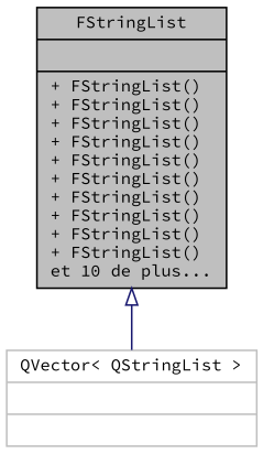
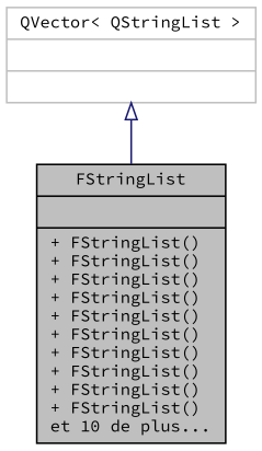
  digraph {
    fontname="Source Code Pro"
    node [fontname="Source Code Pro" fontsize=10 shape=record style=filled]
    n1 [color=black fillcolor=grey75 fontcolor=black height=0.2 label="{FStringList\n||+ FStringList()\l+ FStringList()\l+ FStringList()\l+ FStringList()\l+ FStringList()\l+ FStringList()\l+ FStringList()\l+ FStringList()\l+ FStringList()\l+ FStringList()\let 10 de plus...\l}" width=0.4]
    n2 [color=grey75 fillcolor=white height=0.2 label="{QVector\< QStringList \>\n||}" width=0.4]
-   n1 -> n2 [arrowtail=onormal color=midnightblue dir=back fontname="Source Code Pro" fontsize=10 labelfontname=Helvetica labelfontsize=10 style=solid]
+   n2 -> n1 [arrowtail=onormal color=midnightblue dir=back fontname="Source Code Pro" fontsize=10 labelfontname=Helvetica labelfontsize=10 style=solid]
  }
